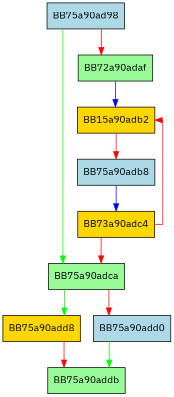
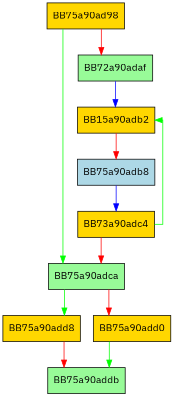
  digraph {
    fontname="IBM Plex Sans"
    splines=ortho
    node [fillcolor=lightblue fontname="IBM Plex Sans" shape=box style=filled]
    edge [color=red fontname="IBM Plex Sans"]
-   BB75a90ad98
+   BB75a90ad98 [fillcolor=gold]
    BB75a90adca [fillcolor=palegreen]
    n3 [fillcolor=palegreen label=BB72a90adaf]
    BB75a90add8 [fillcolor=gold]
-   BB75a90add0
+   BB75a90add0 [fillcolor=gold]
    n6 [fillcolor=gold label=BB15a90adb2]
    BB75a90addb [fillcolor=palegreen]
    BB75a90adb8
    n9 [fillcolor=gold label=BB73a90adc4]
    BB75a90ad98 -> BB75a90adca [color=green]
    BB75a90ad98 -> n3
    BB75a90adca -> BB75a90add8 [color=green]
    BB75a90adca -> BB75a90add0
    n3 -> n6 [color=blue]
    BB75a90add8 -> BB75a90addb
    BB75a90add0 -> BB75a90addb [color=green]
    n6 -> BB75a90adb8
    BB75a90adb8 -> n9 [color=blue]
    n9 -> BB75a90adca
-   n9 -> n6
+   n9 -> n6 [color=green]
  }
